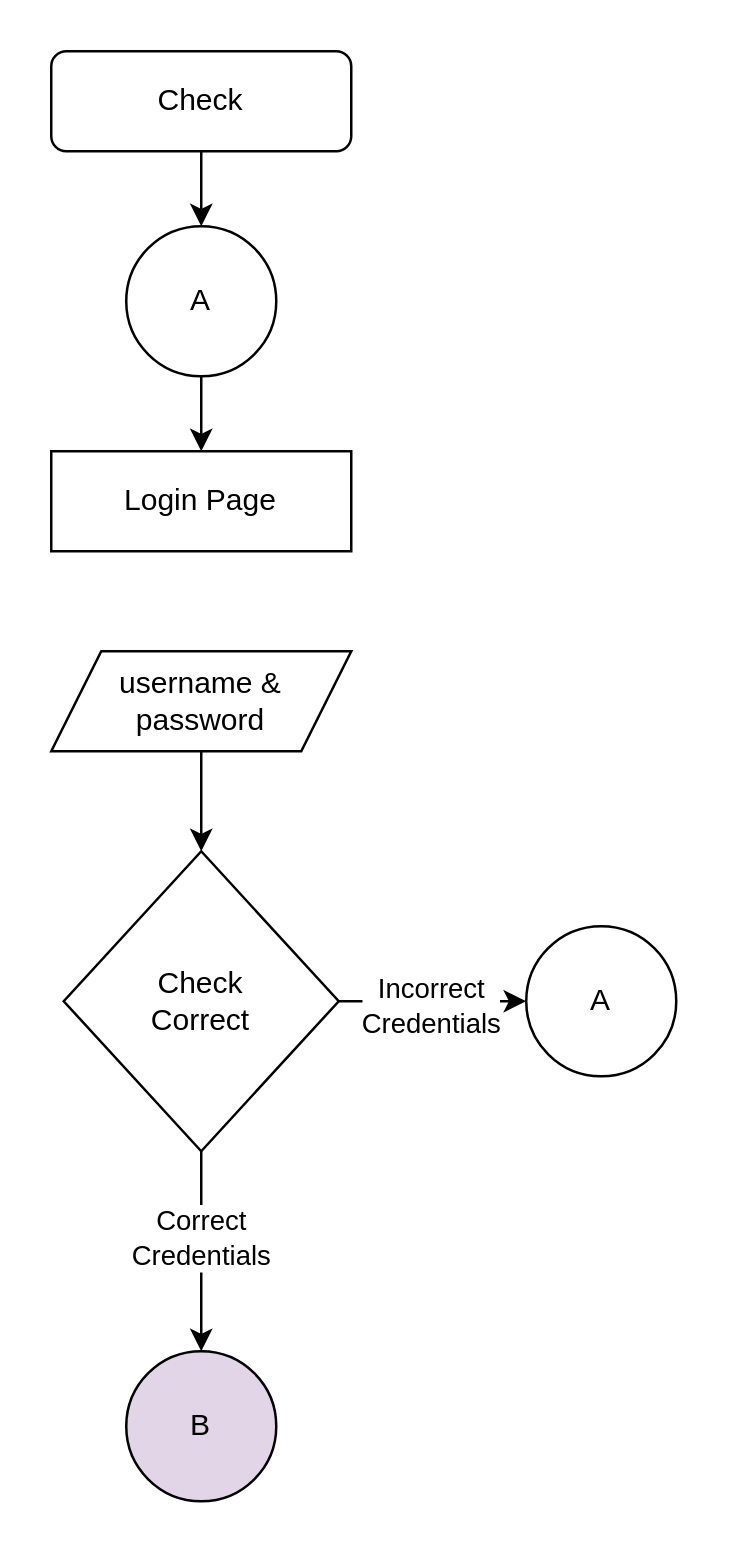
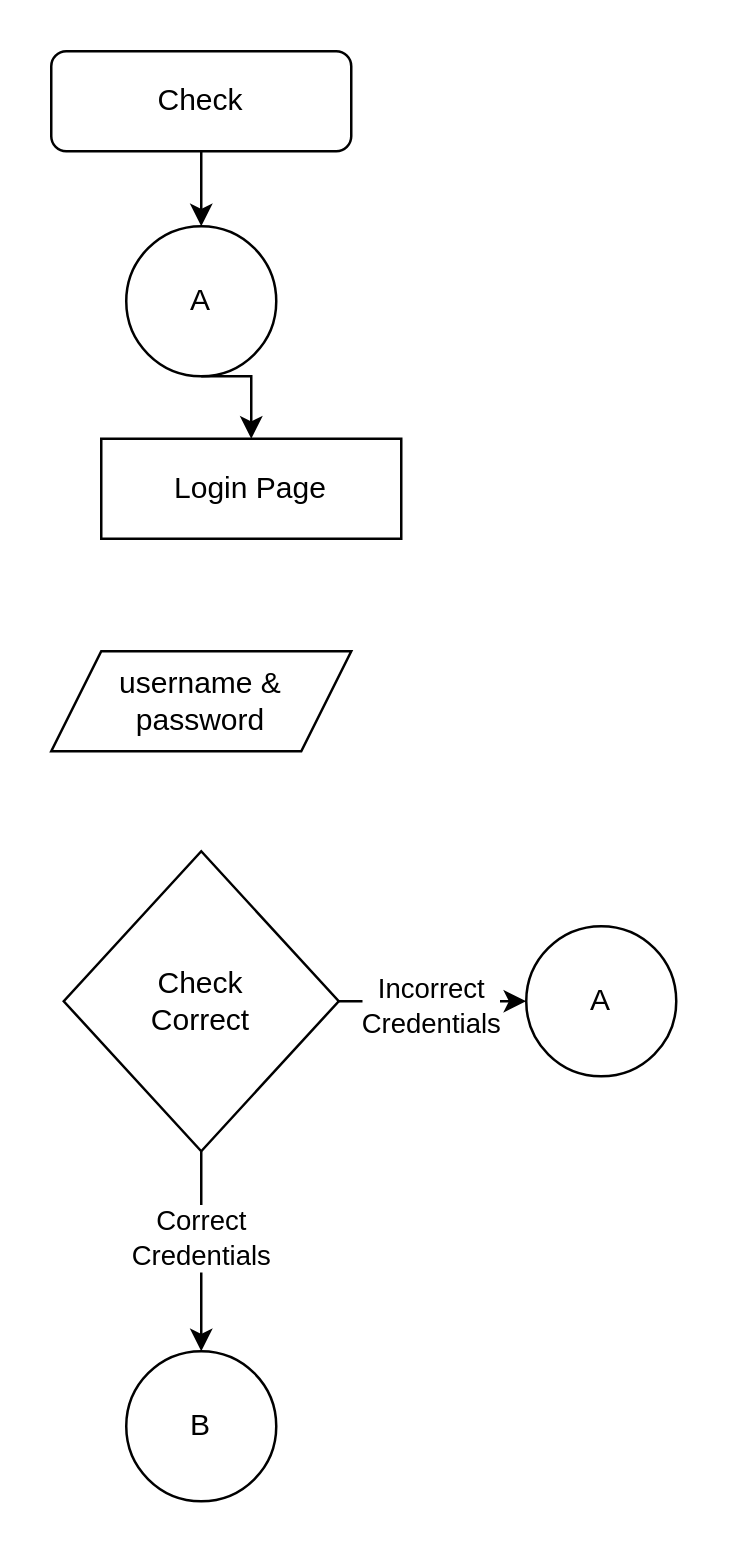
  <mxCell id="0" />
  <mxCell id="1" parent="0" />
  <mxCell id="2" style="edgeStyle=orthogonalEdgeStyle;rounded=0;orthogonalLoop=1;jettySize=auto;html=1;exitX=0.5;exitY=1;exitDx=0;exitDy=0;entryX=0.5;entryY=0;entryDx=0;entryDy=0;" edge="1" parent="1" source="13" target="4"><mxGeometry relative="1" as="geometry" /></mxCell>
  <mxCell id="3" value="Check" style="rounded=1;whiteSpace=wrap;html=1;" vertex="1" parent="1"><mxGeometry x="20" y="20" width="120" height="40" as="geometry" /></mxCell>
- <mxCell id="4" value="Login Page" style="rounded=0;whiteSpace=wrap;html=1;" vertex="1" parent="1"><mxGeometry x="20" y="180" width="120" height="40" as="geometry" /></mxCell>
+ <mxCell id="4" value="Login Page" style="rounded=0;whiteSpace=wrap;html=1;" vertex="1" parent="1"><mxGeometry x="40" y="175" width="120" height="40" as="geometry" /></mxCell>
  <mxCell id="5" style="edgeStyle=orthogonalEdgeStyle;rounded=0;orthogonalLoop=1;jettySize=auto;html=1;exitX=1;exitY=0.5;exitDx=0;exitDy=0;entryX=0;entryY=0.5;entryDx=0;entryDy=0;" edge="1" parent="1" source="9" target="14"><mxGeometry relative="1" as="geometry" /></mxCell>
  <mxCell id="6" value="Incorrect&lt;br&gt;Credentials" style="edgeLabel;html=1;align=center;verticalAlign=middle;resizable=0;points=[];" vertex="1" connectable="0" parent="5"><mxGeometry x="-0.036" y="-1" relative="1" as="geometry"><mxPoint as="offset" /></mxGeometry></mxCell>
  <mxCell id="7" value="" style="edgeStyle=orthogonalEdgeStyle;rounded=0;orthogonalLoop=1;jettySize=auto;html=1;" edge="1" parent="1" source="9"><mxGeometry relative="1" as="geometry"><mxPoint x="80" y="540" as="targetPoint" /></mxGeometry></mxCell>
  <mxCell id="8" value="Correct&lt;br&gt;Credentials" style="edgeLabel;html=1;align=center;verticalAlign=middle;resizable=0;points=[];" vertex="1" connectable="0" parent="7"><mxGeometry x="-0.15" y="-1" relative="1" as="geometry"><mxPoint as="offset" /></mxGeometry></mxCell>
  <mxCell id="9" value="Check&lt;br&gt;Correct" style="rhombus;whiteSpace=wrap;html=1;" vertex="1" parent="1"><mxGeometry x="25" y="340" width="110" height="120" as="geometry" /></mxCell>
- <mxCell id="10" style="edgeStyle=orthogonalEdgeStyle;rounded=0;orthogonalLoop=1;jettySize=auto;html=1;exitX=0.5;exitY=1;exitDx=0;exitDy=0;entryX=0.5;entryY=0;entryDx=0;entryDy=0;" edge="1" parent="1" source="11" target="9"><mxGeometry relative="1" as="geometry"><mxPoint x="85" y="330" as="targetPoint" /></mxGeometry></mxCell>
  <mxCell id="11" value="username &amp;amp;&lt;br&gt;password" style="shape=parallelogram;perimeter=parallelogramPerimeter;whiteSpace=wrap;html=1;fixedSize=1;" vertex="1" parent="1"><mxGeometry x="20" y="260" width="120" height="40" as="geometry" /></mxCell>
  <mxCell id="12" value="" style="edgeStyle=orthogonalEdgeStyle;rounded=0;orthogonalLoop=1;jettySize=auto;html=1;exitX=0.5;exitY=1;exitDx=0;exitDy=0;entryX=0.5;entryY=0;entryDx=0;entryDy=0;" edge="1" parent="1" source="3" target="13"><mxGeometry relative="1" as="geometry"><mxPoint x="80" y="60" as="sourcePoint" /><mxPoint x="80" y="180" as="targetPoint" /></mxGeometry></mxCell>
  <mxCell id="13" value="A" style="ellipse;whiteSpace=wrap;html=1;aspect=fixed;" vertex="1" parent="1"><mxGeometry x="50" y="90" width="60" height="60" as="geometry" /></mxCell>
  <mxCell id="14" value="A" style="ellipse;whiteSpace=wrap;html=1;aspect=fixed;" vertex="1" parent="1"><mxGeometry x="210" y="370" width="60" height="60" as="geometry" /></mxCell>
- <mxCell id="15" value="B" style="ellipse;whiteSpace=wrap;html=1;fillColor=#e1d5e7;" vertex="1" parent="1"><mxGeometry x="50" y="540" width="60" height="60" as="geometry" /></mxCell>
+ <mxCell id="15" value="B" style="ellipse;whiteSpace=wrap;html=1;" vertex="1" parent="1"><mxGeometry x="50" y="540" width="60" height="60" as="geometry" /></mxCell>
